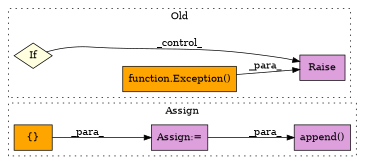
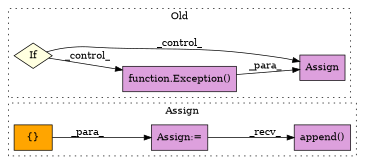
  digraph {
    rankdir=LR
    node [a=75 fillcolor=plum l=3 shape=box style=filled]
    n1 [l="20,1" label="append()" s="16354,16551"]
    n2 [a=59 fillcolor=orange l="2,1" label="{}" s="16131,16131"]
    n3 [a=68 label="Assign:=" s=16128]
-   n4 [fillcolor=orange l="10,1" label="function.Exception()" s="15900,15964"]
-   n5 [a=91 l=6 label=Raise s=15894]
+   n4 [l="10,1" label="function.Exception()" s="15900,15964"]
+   n5 [a=91 l=6 label=Assign s=15894]
    n6 [a=96 fillcolor=lightyellow label=If s=15857 shape=diamond]
    subgraph cluster_1 {
      label=Assign
      style=dotted
      n1
      n2
      n3
    }
    subgraph cluster_2 {
      label=Old
      style=dotted
      n4
      n5
      n6
    }
    n2 -> n3 [label=_para_]
-   n3 -> n1 [label=_para_]
+   n3 -> n1 [label=_recv_]
    n4 -> n5 [label=_para_]
+   n6 -> n4 [label=_control_]
    n6 -> n5 [label=_control_]
  }
